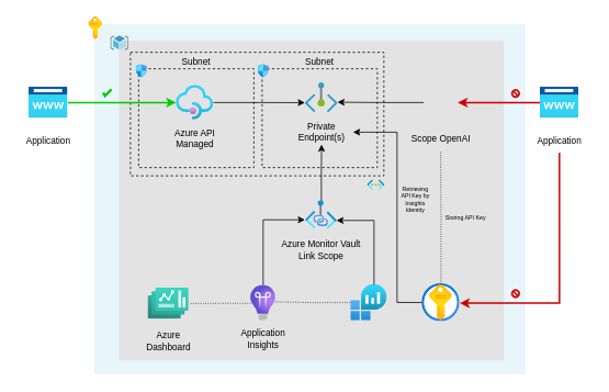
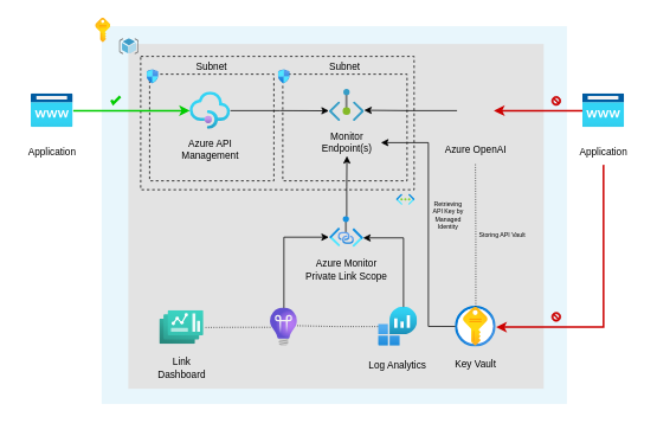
  <mxCell id="0" />
  <mxCell id="1" parent="0" />
  <mxCell id="2" value="" style="whiteSpace=wrap;html=1;labelBackgroundColor=none;fillColor=#e8f6fc;strokeColor=none;" parent="1" vertex="1"><mxGeometry x="114" y="29" width="524" height="425" as="geometry" /></mxCell>
  <mxCell id="3" value="" style="rounded=0;whiteSpace=wrap;html=1;strokeColor=none;fillColor=#e3e3e3;" parent="1" vertex="1"><mxGeometry x="144" y="49" width="467.94" height="388" as="geometry" /></mxCell>
  <mxCell id="4" value="" style="image;aspect=fixed;html=1;points=[];align=center;fontSize=12;image=img/lib/azure2/general/Subscriptions.svg;" parent="1" vertex="1"><mxGeometry x="107.16" y="20" width="17.04" height="27.5" as="geometry" /></mxCell>
  <mxCell id="5" value="" style="group" parent="1" vertex="1" connectable="0"><mxGeometry x="409.46" y="345" width="76.54" height="80" as="geometry" /></mxCell>
  <mxCell id="6" value="" style="image;aspect=fixed;html=1;points=[];align=center;fontSize=12;image=img/lib/azure2/analytics/Log_Analytics_Workspaces.svg;" parent="5" vertex="1"><mxGeometry x="16.27" width="44" height="44" as="geometry" /></mxCell>
+ <mxCell id="7" value="&lt;font style=&quot;font-size: 11px;&quot;&gt;Log Analytics&lt;/font&gt;" style="text;html=1;strokeColor=none;fillColor=none;align=center;verticalAlign=middle;whiteSpace=wrap;rounded=0;fontSize=8;" parent="5" vertex="1"><mxGeometry y="50" width="76.54" height="30" as="geometry" /></mxCell>
  <mxCell id="8" value="" style="whiteSpace=wrap;html=1;fillColor=#e3e3e3;dashed=1;" parent="1" vertex="1"><mxGeometry x="158" y="63" width="307.94" height="150" as="geometry" /></mxCell>
  <mxCell id="9" value="" style="group" parent="1" vertex="1" connectable="0"><mxGeometry x="497" y="344" width="76.54" height="80" as="geometry" /></mxCell>
  <mxCell id="10" value="" style="image;aspect=fixed;html=1;points=[];align=center;fontSize=12;image=img/lib/azure2/security/Key_Vaults.svg;" parent="9" vertex="1"><mxGeometry x="15.27" width="46" height="46" as="geometry" /></mxCell>
+ <mxCell id="11" value="&lt;font style=&quot;font-size: 11px;&quot;&gt;Key Vault&lt;/font&gt;" style="text;html=1;strokeColor=none;fillColor=none;align=center;verticalAlign=middle;whiteSpace=wrap;rounded=0;fontSize=8;" parent="9" vertex="1"><mxGeometry y="50" width="76.54" height="30" as="geometry" /></mxCell>
  <mxCell id="12" value="" style="group" parent="1" vertex="1" connectable="0"><mxGeometry x="20" y="105" width="76.54" height="80" as="geometry" /></mxCell>
  <mxCell id="13" value="" style="image;aspect=fixed;html=1;points=[];align=center;fontSize=12;image=img/lib/azure2/app_services/App_Service_Domains.svg;" parent="12" vertex="1"><mxGeometry x="14.52" width="47.5" height="38" as="geometry" /></mxCell>
  <mxCell id="14" value="&lt;font style=&quot;font-size: 11px;&quot;&gt;Application&lt;/font&gt;" style="text;html=1;strokeColor=none;fillColor=none;align=center;verticalAlign=middle;whiteSpace=wrap;rounded=0;fontSize=8;" parent="12" vertex="1"><mxGeometry y="50" width="76.54" height="30" as="geometry" /></mxCell>
  <mxCell id="15" value="" style="whiteSpace=wrap;html=1;fillColor=#e3e3e3;dashed=1;" parent="1" vertex="1"><mxGeometry x="168" y="83" width="140" height="120" as="geometry" /></mxCell>
  <mxCell id="16" value="" style="group" parent="1" vertex="1" connectable="0"><mxGeometry x="198" y="103" width="76.54" height="80" as="geometry" /></mxCell>
- <mxCell id="17" value="&lt;font style=&quot;font-size: 11px;&quot;&gt;Azure API Managed&lt;/font&gt;" style="text;html=1;strokeColor=none;fillColor=none;align=center;verticalAlign=middle;whiteSpace=wrap;rounded=0;fontSize=8;" parent="16" vertex="1"><mxGeometry y="50" width="76.54" height="30" as="geometry" /></mxCell>
+ <mxCell id="17" value="&lt;font style=&quot;font-size: 11px;&quot;&gt;Azure API Management&lt;/font&gt;" style="text;html=1;strokeColor=none;fillColor=none;align=center;verticalAlign=middle;whiteSpace=wrap;rounded=0;fontSize=8;" parent="16" vertex="1"><mxGeometry y="50" width="76.54" height="30" as="geometry" /></mxCell>
  <mxCell id="18" value="" style="image;aspect=fixed;html=1;points=[];align=center;fontSize=12;image=img/lib/azure2/app_services/API_Management_Services.svg;" parent="16" vertex="1"><mxGeometry x="15.52" width="45.5" height="42" as="geometry" /></mxCell>
  <mxCell id="19" value="" style="image;sketch=0;aspect=fixed;html=1;points=[];align=center;fontSize=12;image=img/lib/mscae/ResourceGroup.svg;" parent="1" vertex="1"><mxGeometry x="133.94" y="43" width="22.5" height="18" as="geometry" /></mxCell>
  <mxCell id="20" value="" style="image;aspect=fixed;html=1;points=[];align=center;fontSize=12;image=img/lib/azure2/networking/Virtual_Networks.svg;container=0;" parent="1" vertex="1"><mxGeometry x="446.003" y="218" width="21.057" height="12.571" as="geometry" /></mxCell>
  <mxCell id="21" value="" style="whiteSpace=wrap;html=1;fillColor=#e3e3e3;dashed=1;" parent="1" vertex="1"><mxGeometry x="318" y="83" width="140" height="120" as="geometry" /></mxCell>
  <mxCell id="22" value="" style="group" parent="1" vertex="1" connectable="0"><mxGeometry x="496.73" y="103" width="76.54" height="80" as="geometry" /></mxCell>
- <mxCell id="23" value="&lt;font style=&quot;font-size: 11px;&quot;&gt;Scope OpenAI&lt;/font&gt;" style="text;html=1;strokeColor=none;fillColor=none;align=center;verticalAlign=middle;whiteSpace=wrap;rounded=0;fontSize=8;" parent="22" vertex="1"><mxGeometry y="50" width="76.54" height="30" as="geometry" /></mxCell>
+ <mxCell id="23" value="&lt;font style=&quot;font-size: 11px;&quot;&gt;Azure OpenAI&lt;/font&gt;" style="text;html=1;strokeColor=none;fillColor=none;align=center;verticalAlign=middle;whiteSpace=wrap;rounded=0;fontSize=8;" parent="22" vertex="1"><mxGeometry y="50" width="76.54" height="30" as="geometry" /></mxCell>
  <mxCell id="24" value="" style="shape=image;verticalLabelPosition=bottom;labelBackgroundColor=default;verticalAlign=top;aspect=fixed;imageAspect=0;image=https://seeklogo.com/images/C/chatgpt-logo-02AFA704B5-seeklogo.com.png;" parent="22" vertex="1"><mxGeometry x="17.55" width="41.44" height="42" as="geometry" /></mxCell>
  <mxCell id="25" value="&lt;font style=&quot;font-size: 11px;&quot;&gt;Subnet&lt;/font&gt;" style="text;html=1;strokeColor=none;fillColor=none;align=center;verticalAlign=middle;whiteSpace=wrap;rounded=0;fontSize=8;" parent="1" vertex="1"><mxGeometry x="218" y="69" width="40" height="10" as="geometry" /></mxCell>
  <mxCell id="26" value="&lt;font style=&quot;font-size: 11px;&quot;&gt;Subnet&lt;/font&gt;" style="text;html=1;strokeColor=none;fillColor=none;align=center;verticalAlign=middle;whiteSpace=wrap;rounded=0;fontSize=8;" parent="1" vertex="1"><mxGeometry x="368" y="69" width="40" height="10" as="geometry" /></mxCell>
  <mxCell id="27" value="" style="image;aspect=fixed;html=1;points=[];align=center;fontSize=12;image=img/lib/azure2/networking/Network_Security_Groups.svg;" parent="1" vertex="1"><mxGeometry x="313" y="78" width="13.18" height="16" as="geometry" /></mxCell>
  <mxCell id="28" value="" style="image;aspect=fixed;html=1;points=[];align=center;fontSize=12;image=img/lib/azure2/networking/Network_Security_Groups.svg;" parent="1" vertex="1"><mxGeometry x="165" y="78" width="13.18" height="16" as="geometry" /></mxCell>
  <mxCell id="29" value="" style="group" parent="1" vertex="1" connectable="0"><mxGeometry x="281" y="346" width="76.54" height="80" as="geometry" /></mxCell>
  <mxCell id="30" value="" style="image;aspect=fixed;html=1;points=[];align=center;fontSize=12;image=img/lib/azure2/devops/Application_Insights.svg;" parent="29" vertex="1"><mxGeometry x="23.08" width="30.38" height="43.5" as="geometry" /></mxCell>
- <mxCell id="31" value="&lt;font style=&quot;font-size: 11px;&quot;&gt;Application Insights&lt;/font&gt;" style="text;html=1;strokeColor=none;fillColor=none;align=center;verticalAlign=middle;whiteSpace=wrap;rounded=0;fontSize=8;" parent="29" vertex="1"><mxGeometry y="50" width="76.54" height="30" as="geometry" /></mxCell>
  <mxCell id="32" value="" style="group" parent="1" vertex="1" connectable="0"><mxGeometry x="165.94" y="349" width="76.54" height="80" as="geometry" /></mxCell>
  <mxCell id="33" value="" style="image;aspect=fixed;html=1;points=[];align=center;fontSize=12;image=img/lib/azure2/other/Dashboard_Hub.svg;" parent="32" vertex="1"><mxGeometry x="13.42" width="49.69" height="38" as="geometry" /></mxCell>
- <mxCell id="34" value="&lt;font style=&quot;font-size: 11px;&quot;&gt;Azure Dashboard&lt;/font&gt;" style="text;html=1;strokeColor=none;fillColor=none;align=center;verticalAlign=middle;whiteSpace=wrap;rounded=0;fontSize=8;" parent="32" vertex="1"><mxGeometry y="50" width="76.54" height="30" as="geometry" /></mxCell>
+ <mxCell id="34" value="&lt;font style=&quot;font-size: 11px;&quot;&gt;Link Dashboard&lt;/font&gt;" style="text;html=1;strokeColor=none;fillColor=none;align=center;verticalAlign=middle;whiteSpace=wrap;rounded=0;fontSize=8;" parent="32" vertex="1"><mxGeometry y="50" width="76.54" height="30" as="geometry" /></mxCell>
  <mxCell id="35" value="" style="html=1;verticalLabelPosition=bottom;labelBackgroundColor=#ffffff;verticalAlign=top;shadow=0;dashed=0;strokeWidth=3;shape=mxgraph.ios7.misc.check;strokeColor=#00CC00;" parent="1" vertex="1"><mxGeometry x="124.94" y="108" width="10" height="8" as="geometry" /></mxCell>
  <mxCell id="36" value="" style="group" parent="1" vertex="1" connectable="0"><mxGeometry x="641" y="105" width="76.54" height="80" as="geometry" /></mxCell>
  <mxCell id="37" value="" style="image;aspect=fixed;html=1;points=[];align=center;fontSize=12;image=img/lib/azure2/app_services/App_Service_Domains.svg;" parent="36" vertex="1"><mxGeometry x="14.52" width="47.5" height="38" as="geometry" /></mxCell>
  <mxCell id="38" value="&lt;font style=&quot;font-size: 11px;&quot;&gt;Application&lt;/font&gt;" style="text;html=1;strokeColor=none;fillColor=none;align=center;verticalAlign=middle;whiteSpace=wrap;rounded=0;fontSize=8;" parent="36" vertex="1"><mxGeometry y="50" width="76.54" height="30" as="geometry" /></mxCell>
  <mxCell id="39" style="edgeStyle=orthogonalEdgeStyle;rounded=0;orthogonalLoop=1;jettySize=auto;html=1;strokeColor=#CC0000;strokeWidth=2;entryX=1;entryY=0.5;entryDx=0;entryDy=0;" parent="1" source="37" target="24" edge="1"><mxGeometry relative="1" as="geometry"><mxPoint x="31" y="121" as="sourcePoint" /><mxPoint x="320" y="121" as="targetPoint" /></mxGeometry></mxCell>
  <mxCell id="40" value="" style="verticalLabelPosition=bottom;verticalAlign=top;html=1;shape=mxgraph.basic.no_symbol;fillColor=#CC0000;strokeColor=#CC0000;" parent="1" vertex="1"><mxGeometry x="621" y="108" width="10" height="10" as="geometry" /></mxCell>
  <mxCell id="41" style="edgeStyle=orthogonalEdgeStyle;rounded=0;orthogonalLoop=1;jettySize=auto;html=1;endArrow=none;endFill=0;dashed=1;dashPattern=1 2;" parent="1" source="30" target="33" edge="1"><mxGeometry relative="1" as="geometry" /></mxCell>
  <mxCell id="42" style="edgeStyle=orthogonalEdgeStyle;rounded=0;orthogonalLoop=1;jettySize=auto;html=1;strokeColor=#00CC00;strokeWidth=2;" parent="1" source="13" target="18" edge="1"><mxGeometry relative="1" as="geometry" /></mxCell>
  <mxCell id="43" value="" style="group" parent="1" vertex="1" connectable="0"><mxGeometry x="352" y="100" width="76.54" height="75" as="geometry" /></mxCell>
  <mxCell id="44" value="" style="image;aspect=fixed;html=1;points=[];align=center;fontSize=12;image=img/lib/azure2/networking/Private_Endpoint.svg;" parent="43" vertex="1"><mxGeometry x="18.63" width="39.28" height="36" as="geometry" /></mxCell>
- <mxCell id="45" value="&lt;font style=&quot;font-size: 11px;&quot;&gt;Private Endpoint(s)&lt;/font&gt;" style="text;html=1;strokeColor=none;fillColor=none;align=center;verticalAlign=middle;whiteSpace=wrap;rounded=0;fontSize=8;" parent="43" vertex="1"><mxGeometry y="45" width="76.54" height="30" as="geometry" /></mxCell>
+ <mxCell id="45" value="&lt;font style=&quot;font-size: 11px;&quot;&gt;Monitor Endpoint(s)&lt;/font&gt;" style="text;html=1;strokeColor=none;fillColor=none;align=center;verticalAlign=middle;whiteSpace=wrap;rounded=0;fontSize=8;" parent="43" vertex="1"><mxGeometry y="45" width="76.54" height="30" as="geometry" /></mxCell>
  <mxCell id="46" style="edgeStyle=orthogonalEdgeStyle;rounded=0;orthogonalLoop=1;jettySize=auto;html=1;entryX=-0.016;entryY=0.672;entryDx=0;entryDy=0;entryPerimeter=0;" parent="1" source="18" target="44" edge="1"><mxGeometry relative="1" as="geometry"><mxPoint x="366" y="130" as="targetPoint" /></mxGeometry></mxCell>
  <mxCell id="47" style="edgeStyle=orthogonalEdgeStyle;rounded=0;orthogonalLoop=1;jettySize=auto;html=1;entryX=0.992;entryY=0.656;entryDx=0;entryDy=0;entryPerimeter=0;" parent="1" source="24" target="44" edge="1"><mxGeometry relative="1" as="geometry" /></mxCell>
  <mxCell id="48" value="" style="group" parent="1" vertex="1" connectable="0"><mxGeometry x="340" y="243" width="100" height="75" as="geometry" /></mxCell>
  <mxCell id="49" value="" style="image;aspect=fixed;html=1;points=[];align=center;fontSize=12;image=img/lib/azure2/networking/Private_Link.svg;" parent="48" vertex="1"><mxGeometry x="30.91" width="38.18" height="35" as="geometry" /></mxCell>
- <mxCell id="50" value="&lt;font style=&quot;font-size: 11px;&quot;&gt;Azure Monitor Vault Link Scope&lt;/font&gt;" style="text;html=1;strokeColor=none;fillColor=none;align=center;verticalAlign=middle;whiteSpace=wrap;rounded=0;fontSize=8;" parent="48" vertex="1"><mxGeometry y="45" width="100" height="30" as="geometry" /></mxCell>
+ <mxCell id="50" value="&lt;font style=&quot;font-size: 11px;&quot;&gt;Azure Monitor Private Link Scope&lt;/font&gt;" style="text;html=1;strokeColor=none;fillColor=none;align=center;verticalAlign=middle;whiteSpace=wrap;rounded=0;fontSize=8;" parent="48" vertex="1"><mxGeometry y="45" width="100" height="30" as="geometry" /></mxCell>
  <mxCell id="51" style="edgeStyle=orthogonalEdgeStyle;rounded=0;orthogonalLoop=1;jettySize=auto;html=1;entryX=1;entryY=0.5;entryDx=0;entryDy=0;exitX=-0.002;exitY=0.496;exitDx=0;exitDy=0;exitPerimeter=0;" parent="1" source="10" target="45" edge="1"><mxGeometry relative="1" as="geometry"><Array as="points"><mxPoint x="482" y="367" /><mxPoint x="482" y="160" /></Array></mxGeometry></mxCell>
  <mxCell id="52" style="edgeStyle=orthogonalEdgeStyle;rounded=0;orthogonalLoop=1;jettySize=auto;html=1;entryX=0.5;entryY=1;entryDx=0;entryDy=0;" parent="1" source="49" target="45" edge="1"><mxGeometry relative="1" as="geometry" /></mxCell>
  <mxCell id="53" style="edgeStyle=orthogonalEdgeStyle;rounded=0;orthogonalLoop=1;jettySize=auto;html=1;entryX=-0.024;entryY=0.669;entryDx=0;entryDy=0;entryPerimeter=0;" parent="1" source="30" target="49" edge="1"><mxGeometry relative="1" as="geometry"><Array as="points"><mxPoint x="319" y="266" /></Array></mxGeometry></mxCell>
  <mxCell id="54" style="edgeStyle=orthogonalEdgeStyle;rounded=0;orthogonalLoop=1;jettySize=auto;html=1;entryX=0.982;entryY=0.691;entryDx=0;entryDy=0;entryPerimeter=0;" parent="1" source="6" target="49" edge="1"><mxGeometry relative="1" as="geometry"><Array as="points"><mxPoint x="454" y="267" /></Array></mxGeometry></mxCell>
  <mxCell id="55" style="edgeStyle=orthogonalEdgeStyle;rounded=0;orthogonalLoop=1;jettySize=auto;html=1;strokeColor=#CC0000;strokeWidth=2;entryX=0.998;entryY=0.513;entryDx=0;entryDy=0;exitX=0.5;exitY=1;exitDx=0;exitDy=0;entryPerimeter=0;" parent="1" source="38" target="10" edge="1"><mxGeometry relative="1" as="geometry"><mxPoint x="666" y="134" as="sourcePoint" /><mxPoint x="566" y="134" as="targetPoint" /></mxGeometry></mxCell>
  <mxCell id="56" value="" style="verticalLabelPosition=bottom;verticalAlign=top;html=1;shape=mxgraph.basic.no_symbol;fillColor=#CC0000;strokeColor=#CC0000;" parent="1" vertex="1"><mxGeometry x="621" y="351" width="10" height="10" as="geometry" /></mxCell>
  <mxCell id="57" style="edgeStyle=orthogonalEdgeStyle;rounded=0;orthogonalLoop=1;jettySize=auto;html=1;endArrow=none;endFill=0;dashed=1;dashPattern=1 2;entryX=0.5;entryY=1;entryDx=0;entryDy=0;exitX=0.503;exitY=0.009;exitDx=0;exitDy=0;exitPerimeter=0;" parent="1" source="10" target="23" edge="1"><mxGeometry relative="1" as="geometry"><mxPoint x="314" y="378" as="sourcePoint" /><mxPoint x="239" y="378" as="targetPoint" /></mxGeometry></mxCell>
  <mxCell id="58" style="edgeStyle=orthogonalEdgeStyle;rounded=0;orthogonalLoop=1;jettySize=auto;html=1;endArrow=none;endFill=0;dashed=1;dashPattern=1 2;exitX=-0.012;exitY=0.5;exitDx=0;exitDy=0;exitPerimeter=0;" parent="1" source="6" edge="1"><mxGeometry relative="1" as="geometry"><mxPoint x="314" y="378" as="sourcePoint" /><mxPoint x="333" y="366" as="targetPoint" /></mxGeometry></mxCell>
- <mxCell id="59" value="&lt;font style=&quot;font-size: 7px;&quot;&gt;Storing API Key&lt;/font&gt;" style="text;html=1;strokeColor=none;fillColor=none;align=center;verticalAlign=middle;whiteSpace=wrap;rounded=0;fontSize=7;" parent="1" vertex="1"><mxGeometry x="527" y="249" width="76.54" height="30" as="geometry" /></mxCell>
- <mxCell id="60" value="&lt;font style=&quot;font-size: 7px;&quot;&gt;Retrieving&lt;br&gt;API Key by&lt;br&gt;Insights&lt;br&gt;Identity&lt;br&gt;&lt;/font&gt;" style="text;html=1;strokeColor=none;fillColor=none;align=center;verticalAlign=middle;whiteSpace=wrap;rounded=0;fontSize=7;" parent="1" vertex="1"><mxGeometry x="465.94" y="226.5" width="76.54" height="30" as="geometry" /></mxCell>
+ <mxCell id="59" value="&lt;font style=&quot;font-size: 7px;&quot;&gt;Storing API Vault&lt;/font&gt;" style="text;html=1;strokeColor=none;fillColor=none;align=center;verticalAlign=middle;whiteSpace=wrap;rounded=0;fontSize=7;" parent="1" vertex="1"><mxGeometry x="527" y="249" width="76.54" height="30" as="geometry" /></mxCell>
+ <mxCell id="60" value="&lt;font style=&quot;font-size: 7px;&quot;&gt;Retrieving&lt;br&gt;API Key by&lt;br&gt;Managed&lt;br&gt;Identity&lt;br&gt;&lt;/font&gt;" style="text;html=1;strokeColor=none;fillColor=none;align=center;verticalAlign=middle;whiteSpace=wrap;rounded=0;fontSize=7;" parent="1" vertex="1"><mxGeometry x="465.94" y="226.5" width="76.54" height="30" as="geometry" /></mxCell>
